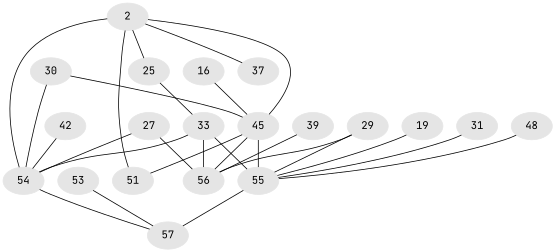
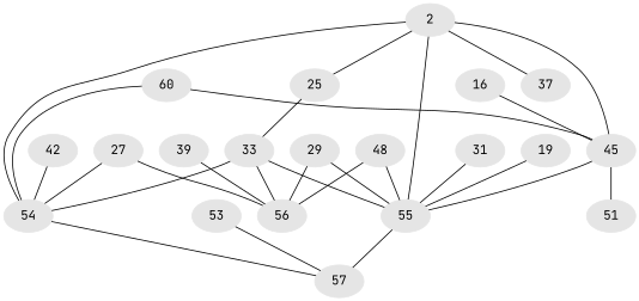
  graph {
    fontname="JetBrains Mono"
    node [color=gray90 fontname="JetBrains Mono" style=filled]
    edge [fontname="JetBrains Mono"]
    2 [super="+1"]
    25
    37 [super="+12"]
    45 [super="+20+32+35"]
    54 [super="+24+47+44"]
    55 [super="+15+50"]
    33 [super="+13+6+26"]
    56 [super="+8+46+52"]
    51
    57 [super="+17+38"]
    16
    19
    27
    29
-   30
+   30 [label=60]
    31
    39
    42
    n19 [label=48]
    53
    2 -- 25
    2 -- 37 [weight=3]
    2 -- 45
    2 -- 54 [weight=2]
-   2 -- 51 [weight=3]
+   2 -- 55 [weight=3]
    25 -- 33
    45 -- 55 [weight=2]
-   45 -- 56 [weight=3]
+   n19 -- 56 [weight=3]
    45 -- 51
    54 -- 57
    55 -- 57 [weight=2]
    33 -- 54 [weight=2]
    33 -- 55 [weight=3]
    33 -- 56 [weight=3]
    16 -- 45
    19 -- 55
    27 -- 54
    27 -- 56
    29 -- 55
    29 -- 56
    30 -- 45 [weight=3]
    30 -- 54 [weight=3]
    31 -- 55
    39 -- 56
    42 -- 54
    n19 -- 55
    53 -- 57
  }
